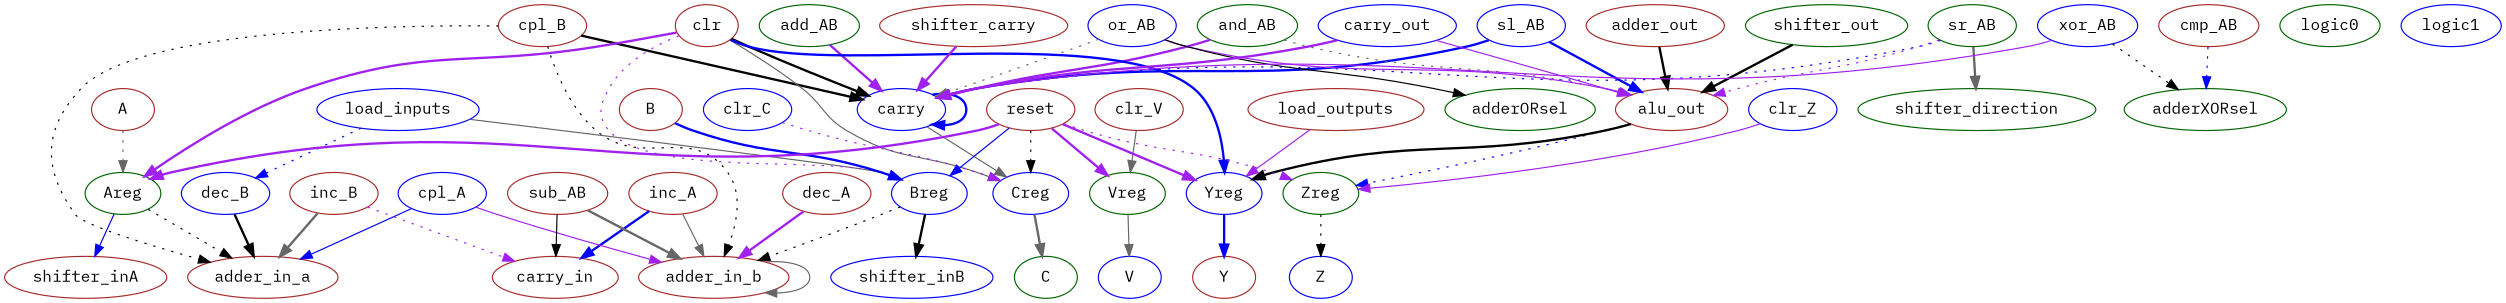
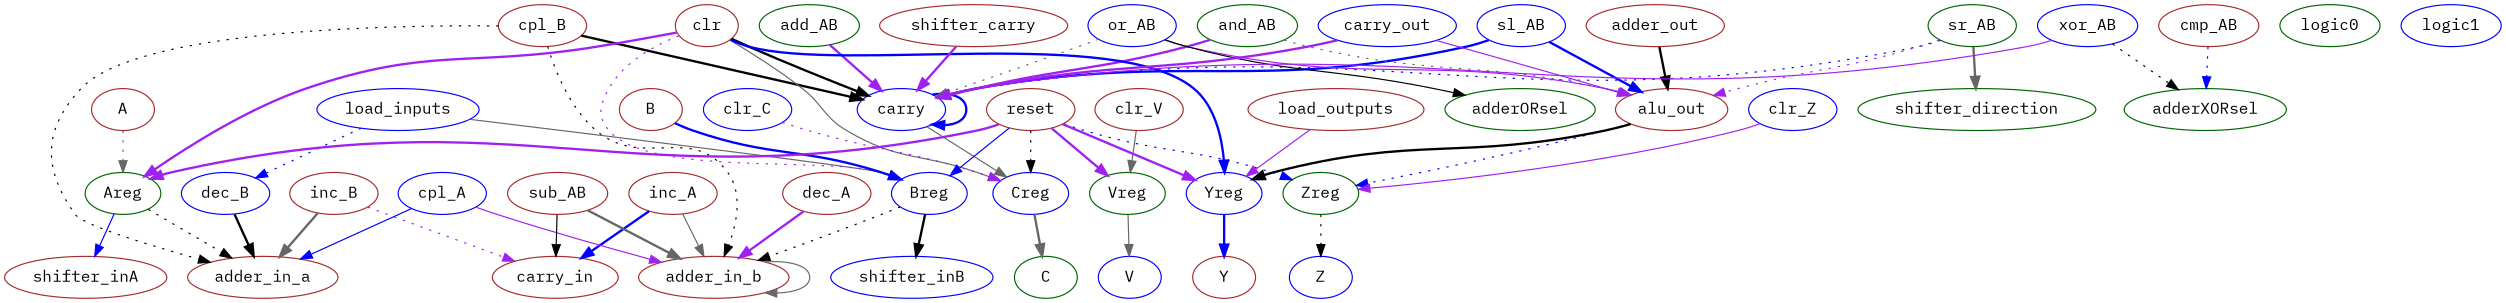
  digraph {
    fontname="IBM Plex Mono"
    node [color=brown fontname="IBM Plex Mono"]
    edge [color=purple fontname="IBM Plex Mono" style=bold weight=1.0]
    Areg [color=darkgreen]
    adder_in_a
    shifter_inA
    add_AB [color=darkgreen]
    carry [color=blue]
    Creg [color=blue]
    C [color=darkgreen]
    sl_AB [color=blue]
    alu_out
    Zreg [color=darkgreen]
    Yreg [color=blue]
    Z [color=blue]
    Y
    load_inputs [color=blue]
    Breg [color=blue]
    dec_B [color=blue]
    adder_in_b
    shifter_inB [color=blue]
    and_AB [color=darkgreen]
    sr_AB [color=darkgreen]
    shifter_direction [color=darkgreen]
    adder_out
    dec_A
    inc_A
    carry_in
    inc_B
    clr_Z [color=blue]
    Vreg [color=darkgreen]
    clr_V
    V [color=blue]
    or_AB [color=blue]
    adderORsel [color=darkgreen]
    cpl_B
    cpl_A [color=blue]
    clr
    A
    logic0 [color=darkgreen]
    B
    adderXORsel [color=darkgreen]
    cmp_AB
    carry_out [color=blue]
    sub_AB
    reset
    logic1 [color=blue]
-   shifter_out [color=darkgreen]
    clr_C [color=blue]
    xor_AB [color=blue]
    shifter_carry
    load_outputs
    Areg -> adder_in_a [color=black style=dotted]
    Areg -> shifter_inA [color=blue style=solid]
    add_AB -> carry
    carry -> carry [color=blue]
    carry -> Creg [color=gray40 style=solid]
    Creg -> C [color=gray40]
    sl_AB -> carry [color=blue]
    sl_AB -> alu_out [color=blue]
    alu_out -> Zreg [color=blue style=dotted weight=2.0]
    alu_out -> Yreg [color=black]
    Zreg -> Z [color=black style=dotted]
    Yreg -> Y [color=blue]
    load_inputs -> Breg [color=gray40 style=solid]
    load_inputs -> dec_B [color=blue style=dotted]
    Breg -> adder_in_b [color=black style=dotted]
    Breg -> shifter_inB [color=black]
    dec_B -> adder_in_a [color=black]
    adder_in_b -> adder_in_b [color=gray40 style=solid]
    and_AB -> carry
    and_AB -> alu_out [color=gray40 style=dotted]
    sr_AB -> carry [color=blue style=dotted]
    sr_AB -> alu_out [style=dotted]
    sr_AB -> shifter_direction [color=gray40]
    adder_out -> alu_out [color=black]
    dec_A -> adder_in_b
    inc_A -> adder_in_b [color=gray40 style=solid]
    inc_A -> carry_in [color=blue]
    inc_B -> adder_in_a [color=gray40]
    inc_B -> carry_in [style=dotted]
    clr_Z -> Zreg [style=solid]
    Vreg -> V [color=gray40 style=solid]
    clr_V -> Vreg [color=gray40 style=solid]
    or_AB -> carry [color=gray40 style=dotted]
    or_AB -> alu_out [style=solid]
    or_AB -> adderORsel [color=black style=solid]
    cpl_B -> adder_in_a [color=black style=dotted]
    cpl_B -> carry [color=black]
    cpl_B -> adder_in_b [color=black style=dotted]
    cpl_A -> adder_in_a [color=blue style=solid]
    cpl_A -> adder_in_b [style=solid]
    clr -> Areg
    clr -> carry [color=black]
    clr -> Creg [color=gray40 style=solid]
    clr -> Yreg [color=blue]
    clr -> Breg [style=dotted]
    A -> Areg [color=gray40 style=dotted]
    B -> Breg [color=blue]
    cmp_AB -> adderXORsel [color=blue style=dotted]
    carry_out -> carry
    carry_out -> alu_out [style=solid]
    sub_AB -> adder_in_b [color=gray40]
    sub_AB -> carry_in [color=black style=solid]
    reset -> Areg [weight=3.0]
    reset -> Creg [color=black style=dotted weight=11.0]
-   reset -> Zreg [style=dotted weight=4.0]
+   reset -> Zreg [color=blue style=dotted weight=4.0]
    reset -> Yreg [weight=3.0]
    reset -> Breg [color=blue style=solid weight=3.0]
    reset -> Vreg [weight=2.0]
-   shifter_out -> alu_out [color=black]
    clr_C -> Creg [style=dotted]
    xor_AB -> carry [style=solid]
    xor_AB -> adderXORsel [color=black style=dotted]
    shifter_carry -> carry
    load_outputs -> Yreg [style=solid]
  }
